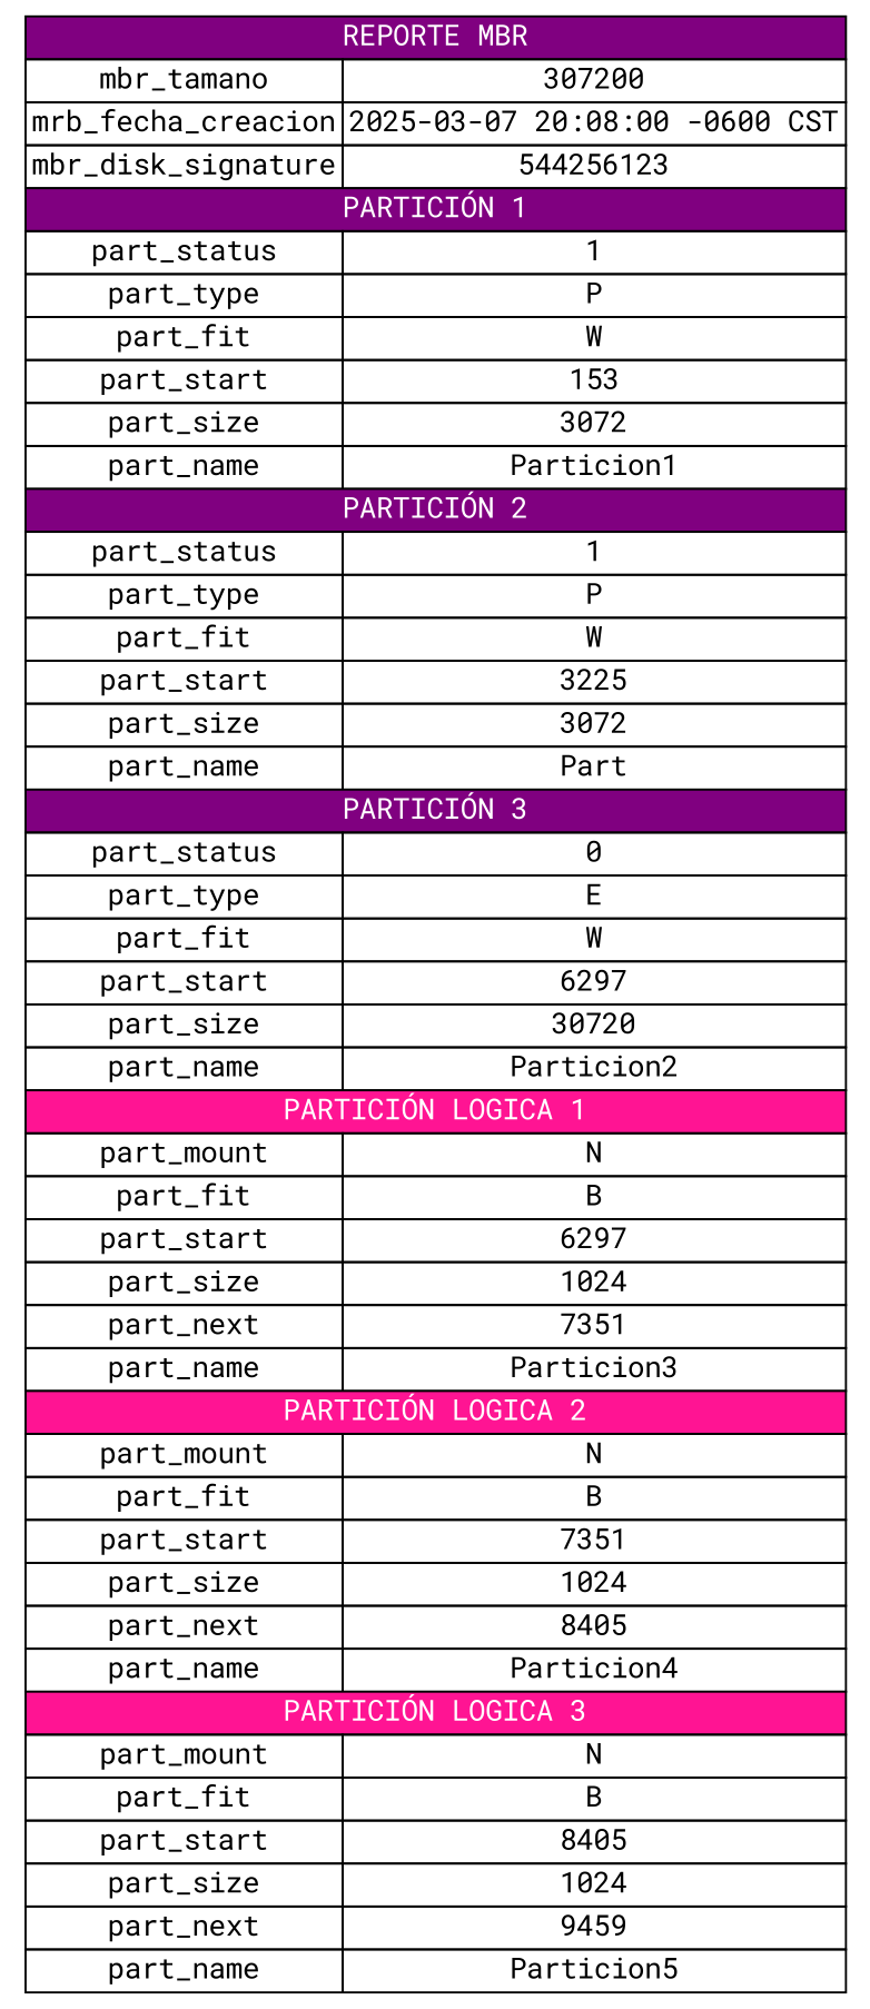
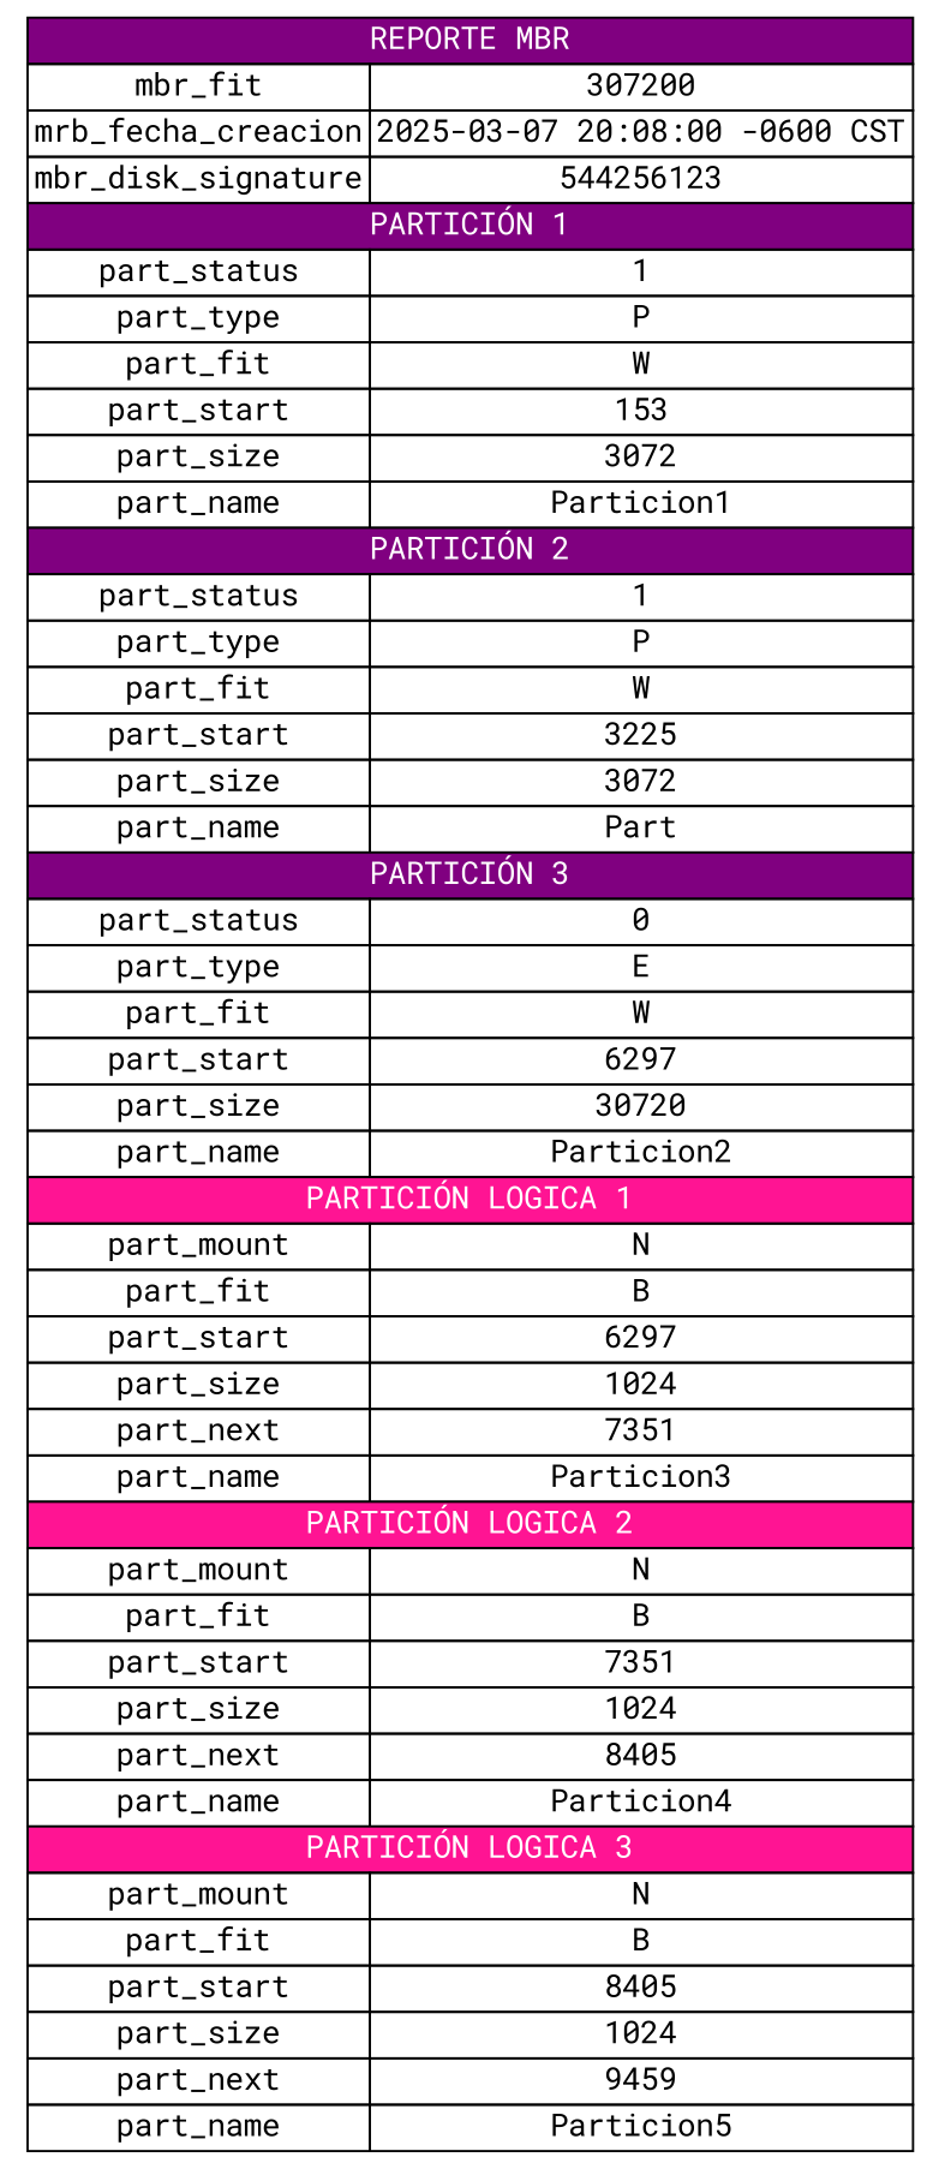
  digraph {
    fontname="Roboto Mono"
-   n1 [label=<             <table border="0" cellborder="1" cellspacing="0">                 <tr><td colspan="2" bgcolor="#800080"><font color="white"> REPORTE MBR </font></td></tr>                 <tr><td>mbr_tamano</td><td>307200</td></tr>                 <tr><td>mrb_fecha_creacion</td><td>2025-03-07 20:08:00 -0600 CST</td></tr>                 <tr><td>mbr_disk_signature</td><td>544256123</td></tr>              			<tr><td colspan="2" bgcolor="#800080"><font color="white"> PARTICIÓN 1 </font></td></tr> 			<tr><td>part_status</td><td>1</td></tr> 			<tr><td>part_type</td><td>P</td></tr> 			<tr><td>part_fit</td><td>W</td></tr> 			<tr><td>part_start</td><td>153</td></tr> 			<tr><td>part_size</td><td>3072</td></tr> 			<tr><td>part_name</td><td>Particion1</td></tr> 		 			<tr><td colspan="2" bgcolor="#800080"><font color="white"> PARTICIÓN 2 </font></td></tr> 			<tr><td>part_status</td><td>1</td></tr> 			<tr><td>part_type</td><td>P</td></tr> 			<tr><td>part_fit</td><td>W</td></tr> 			<tr><td>part_start</td><td>3225</td></tr> 			<tr><td>part_size</td><td>3072</td></tr> 			<tr><td>part_name</td><td>Part</td></tr> 		 			<tr><td colspan="2" bgcolor="#800080"><font color="white"> PARTICIÓN 3 </font></td></tr> 			<tr><td>part_status</td><td>0</td></tr> 			<tr><td>part_type</td><td>E</td></tr> 			<tr><td>part_fit</td><td>W</td></tr> 			<tr><td>part_start</td><td>6297</td></tr> 			<tr><td>part_size</td><td>30720</td></tr> 			<tr><td>part_name</td><td>Particion2</td></tr> 		 					<tr><td colspan="2" bgcolor="#FF1493"><font color="white"> PARTICIÓN LOGICA 1 </font></td></tr> 					<tr><td>part_mount</td><td>N</td></tr> 					<tr><td>part_fit</td><td>B</td></tr> 					<tr><td>part_start</td><td>6297</td></tr> 					<tr><td>part_size</td><td>1024</td></tr> 					<tr><td>part_next</td><td>7351</td></tr> 					<tr><td>part_name</td><td>Particion3</td></tr> 				 					<tr><td colspan="2" bgcolor="#FF1493"><font color="white"> PARTICIÓN LOGICA 2 </font></td></tr> 					<tr><td>part_mount</td><td>N</td></tr> 					<tr><td>part_fit</td><td>B</td></tr> 					<tr><td>part_start</td><td>7351</td></tr> 					<tr><td>part_size</td><td>1024</td></tr> 					<tr><td>part_next</td><td>8405</td></tr> 					<tr><td>part_name</td><td>Particion4</td></tr> 				 					<tr><td colspan="2" bgcolor="#FF1493"><font color="white"> PARTICIÓN LOGICA 3 </font></td></tr> 					<tr><td>part_mount</td><td>N</td></tr> 					<tr><td>part_fit</td><td>B</td></tr> 					<tr><td>part_start</td><td>8405</td></tr> 					<tr><td>part_size</td><td>1024</td></tr> 					<tr><td>part_next</td><td>9459</td></tr> 					<tr><td>part_name</td><td>Particion5</td></tr> 				</table>> shape=plaintext fontname="Roboto Mono"]
+   n1 [label=<             <table border="0" cellborder="1" cellspacing="0">                 <tr><td colspan="2" bgcolor="#800080"><font color="white"> REPORTE MBR </font></td></tr>                 <tr><td>mbr_fit</td><td>307200</td></tr>                 <tr><td>mrb_fecha_creacion</td><td>2025-03-07 20:08:00 -0600 CST</td></tr>                 <tr><td>mbr_disk_signature</td><td>544256123</td></tr>              			<tr><td colspan="2" bgcolor="#800080"><font color="white"> PARTICIÓN 1 </font></td></tr> 			<tr><td>part_status</td><td>1</td></tr> 			<tr><td>part_type</td><td>P</td></tr> 			<tr><td>part_fit</td><td>W</td></tr> 			<tr><td>part_start</td><td>153</td></tr> 			<tr><td>part_size</td><td>3072</td></tr> 			<tr><td>part_name</td><td>Particion1</td></tr> 		 			<tr><td colspan="2" bgcolor="#800080"><font color="white"> PARTICIÓN 2 </font></td></tr> 			<tr><td>part_status</td><td>1</td></tr> 			<tr><td>part_type</td><td>P</td></tr> 			<tr><td>part_fit</td><td>W</td></tr> 			<tr><td>part_start</td><td>3225</td></tr> 			<tr><td>part_size</td><td>3072</td></tr> 			<tr><td>part_name</td><td>Part</td></tr> 		 			<tr><td colspan="2" bgcolor="#800080"><font color="white"> PARTICIÓN 3 </font></td></tr> 			<tr><td>part_status</td><td>0</td></tr> 			<tr><td>part_type</td><td>E</td></tr> 			<tr><td>part_fit</td><td>W</td></tr> 			<tr><td>part_start</td><td>6297</td></tr> 			<tr><td>part_size</td><td>30720</td></tr> 			<tr><td>part_name</td><td>Particion2</td></tr> 		 					<tr><td colspan="2" bgcolor="#FF1493"><font color="white"> PARTICIÓN LOGICA 1 </font></td></tr> 					<tr><td>part_mount</td><td>N</td></tr> 					<tr><td>part_fit</td><td>B</td></tr> 					<tr><td>part_start</td><td>6297</td></tr> 					<tr><td>part_size</td><td>1024</td></tr> 					<tr><td>part_next</td><td>7351</td></tr> 					<tr><td>part_name</td><td>Particion3</td></tr> 				 					<tr><td colspan="2" bgcolor="#FF1493"><font color="white"> PARTICIÓN LOGICA 2 </font></td></tr> 					<tr><td>part_mount</td><td>N</td></tr> 					<tr><td>part_fit</td><td>B</td></tr> 					<tr><td>part_start</td><td>7351</td></tr> 					<tr><td>part_size</td><td>1024</td></tr> 					<tr><td>part_next</td><td>8405</td></tr> 					<tr><td>part_name</td><td>Particion4</td></tr> 				 					<tr><td colspan="2" bgcolor="#FF1493"><font color="white"> PARTICIÓN LOGICA 3 </font></td></tr> 					<tr><td>part_mount</td><td>N</td></tr> 					<tr><td>part_fit</td><td>B</td></tr> 					<tr><td>part_start</td><td>8405</td></tr> 					<tr><td>part_size</td><td>1024</td></tr> 					<tr><td>part_next</td><td>9459</td></tr> 					<tr><td>part_name</td><td>Particion5</td></tr> 				</table>> shape=plaintext fontname="Roboto Mono"]
  }
